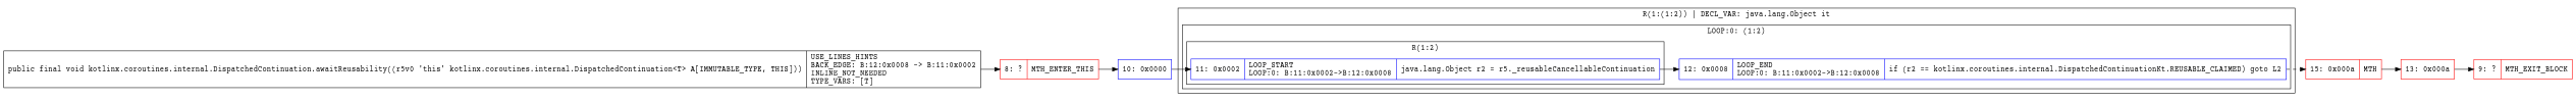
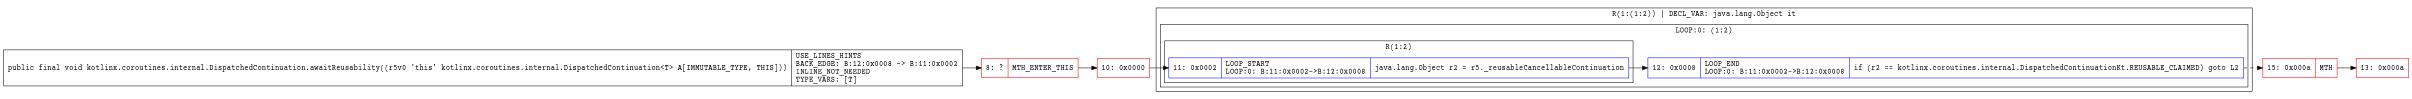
  digraph {
    fontname="Courier Prime"
    rankdir=LR
    node [color=red fontname="Courier Prime" shape=record]
    edge [fontname="Courier Prime"]
    n1 [color=blue label="{11\:\ 0x0002|LOOP_START\lLOOP:0: B:11:0x0002\-\>B:12:0x0008\l|java.lang.Object r2 = r5._reusableCancellableContinuation\l}"]
    n2 [color=blue label="{12\:\ 0x0008|LOOP_END\lLOOP:0: B:11:0x0002\-\>B:12:0x0008\l|if (r2 == kotlinx.coroutines.internal.DispatchedContinuationKt.REUSABLE_CLAIMED) goto L2\l}"]
    n3 [label="{15\:\ 0x000a|MTH\l}"]
    n4 [label="{13\:\ 0x000a}"]
    n5 [label="{8\:\ ?|MTH_ENTER_THIS\l}"]
-   n6 [color=blue label="{10\:\ 0x0000}"]
-   n7 [label="{9\:\ ?|MTH_EXIT_BLOCK\l}"]
+   n6 [label="{10\:\ 0x0000}"]
    n8 [label="{public final void kotlinx.coroutines.internal.DispatchedContinuation.awaitReusability((r5v0 'this' kotlinx.coroutines.internal.DispatchedContinuation\<T\> A[IMMUTABLE_TYPE, THIS]))  | USE_LINES_HINTS\lBACK_EDGE: B:12:0x0008 \-\> B:11:0x0002\lINLINE_NOT_NEEDED\lTYPE_VARS: [T]\l}" color=""]
    subgraph cluster_1 {
      label="R(1:(1:2)) | DECL_VAR: java.lang.Object it\l"
      subgraph cluster_2 {
        label="LOOP:0: (1:2)"
        n2
        subgraph cluster_3 {
          label="R(1:2)"
          n1
        }
      }
    }
    n1 -> n2
    n2 -> n3 [style=dashed]
    n3 -> n4
-   n4 -> n7
    n5 -> n6
    n6 -> n1
    n8 -> n5
  }
